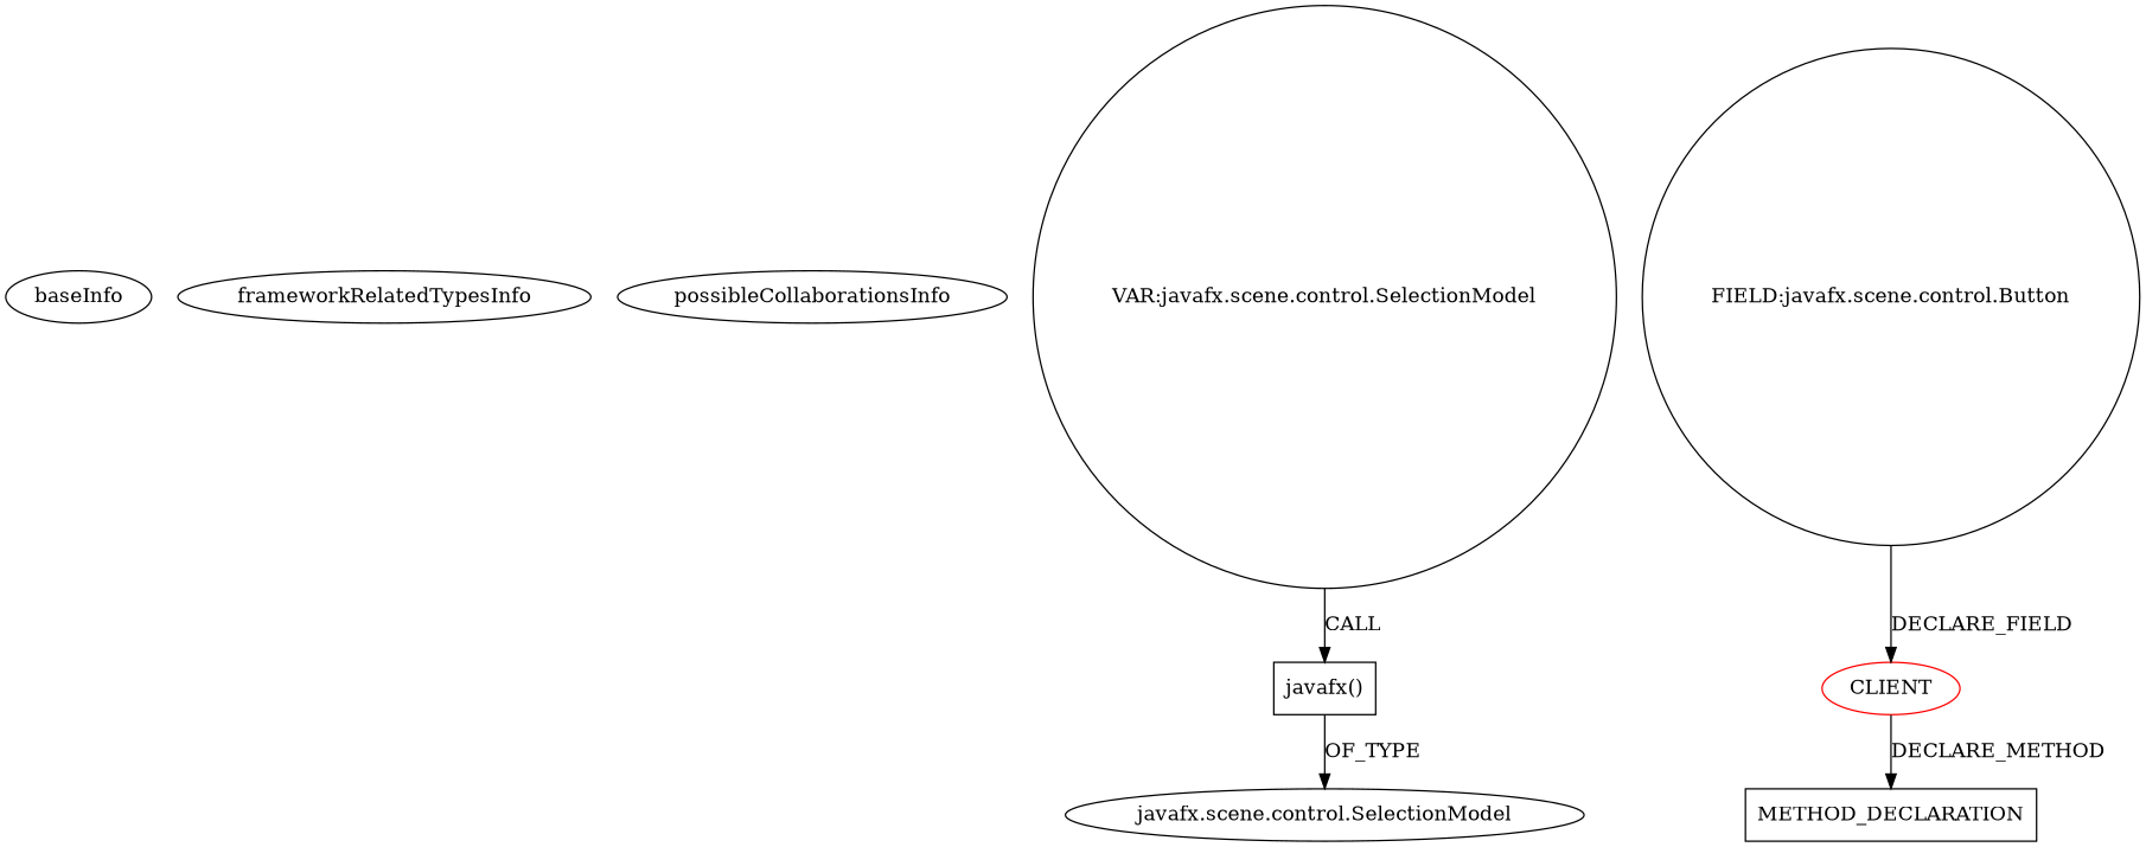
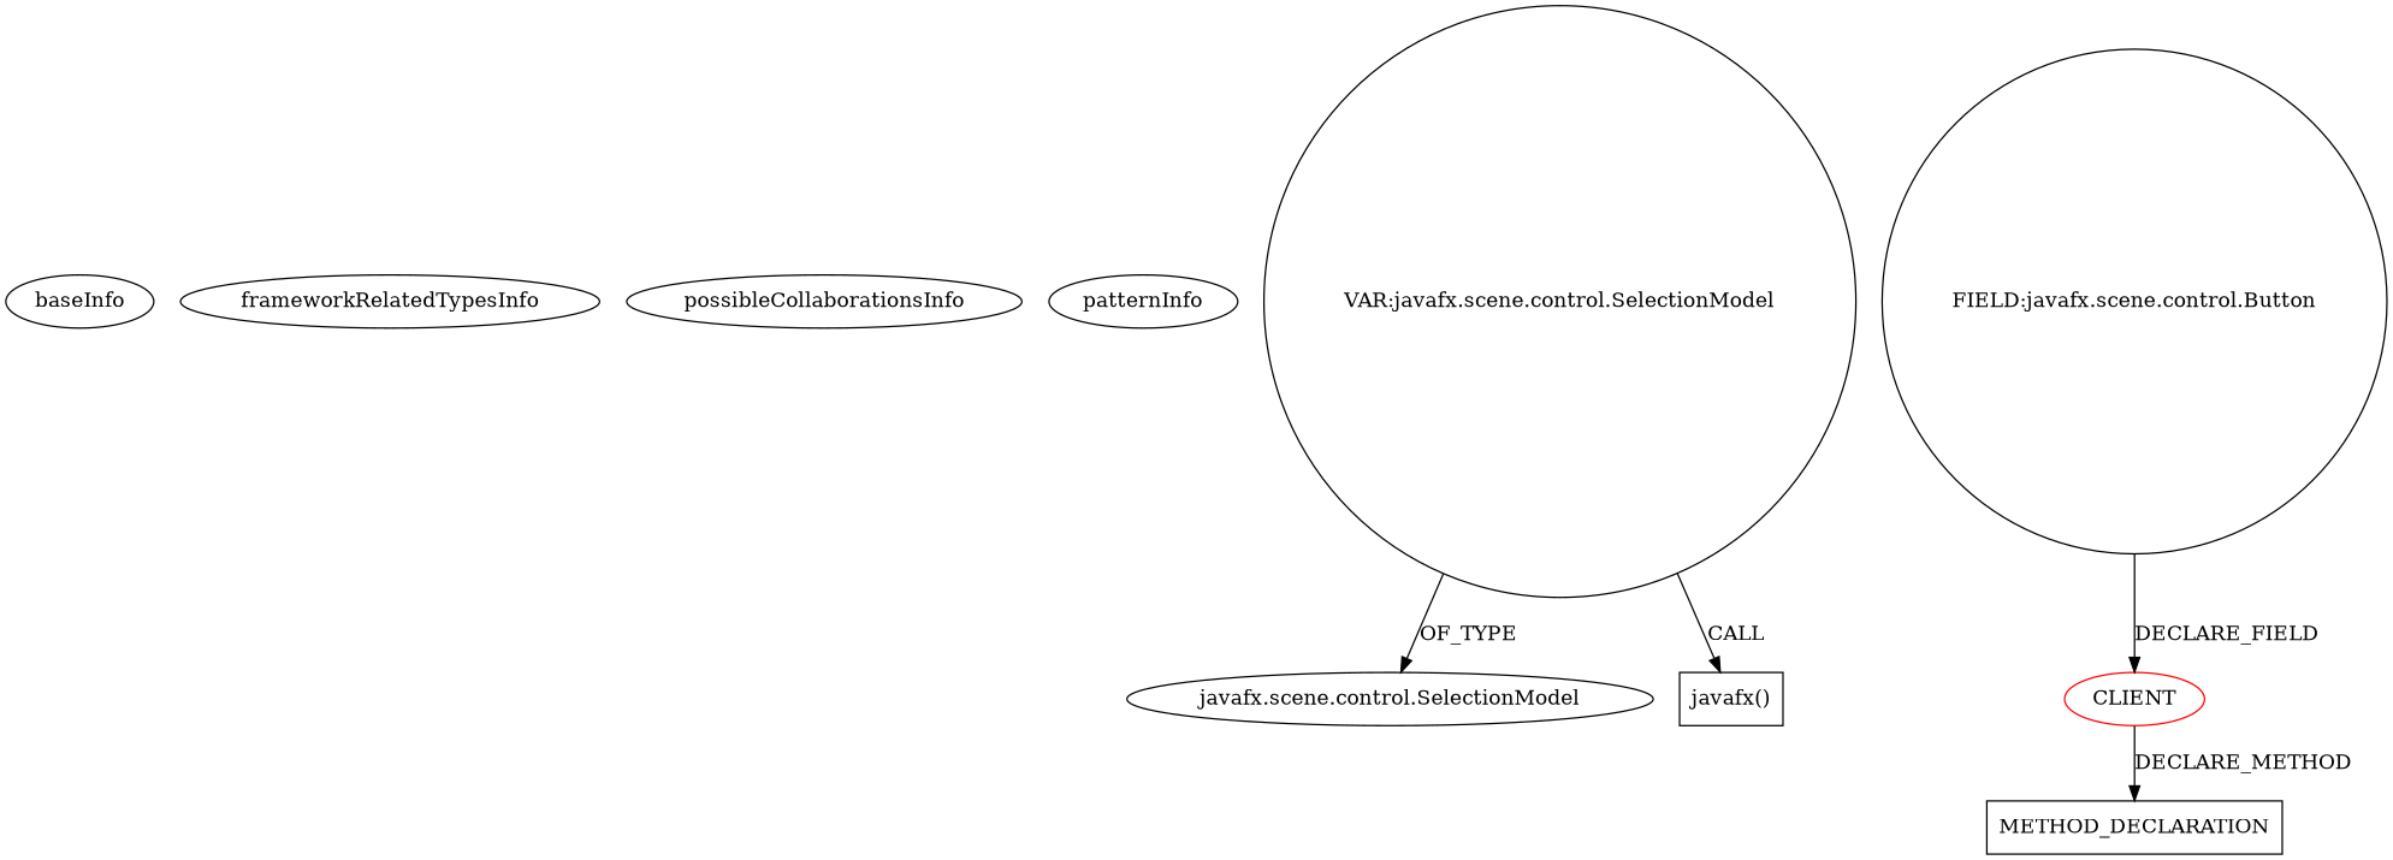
  digraph {
    node [isFrameworkType=false]
    baseInfo [category=pattern graphId=628 isAnonymous=false possibleRelation=false isFrameworkType=""]
    frameworkRelatedTypesInfo [isFrameworkType=""]
    possibleCollaborationsInfo [isFrameworkType=""]
+   patternInfo [frequency=3.0 patternRootClient=0 isFrameworkType=""]
    n5 [label="javafx.scene.control.SelectionModel" vertexType=FRAMEWORK_CLASS_TYPE]
    n6 [label="VAR:javafx.scene.control.SelectionModel" shape=circle vertexType=VARIABLE_EXPRESION]
    n7 [label="javafx()" shape=box vertexType=INSIDE_CALL]
    n8 [label=METHOD_DECLARATION shape=box vertexType=CLIENT_METHOD_DECLARATION]
    n9 [color=red label=CLIENT vertexType=ROOT_CLIENT_CLASS_DECLARATION]
    n10 [label="FIELD:javafx.scene.control.Button" shape=circle vertexType=FIELD_DECLARATION]
-   n7 -> n5 [label=OF_TYPE]
+   n6 -> n5 [label=OF_TYPE]
    n6 -> n7 [label=CALL]
    n9 -> n8 [label=DECLARE_METHOD]
    n10 -> n9 [label=DECLARE_FIELD]
  }
